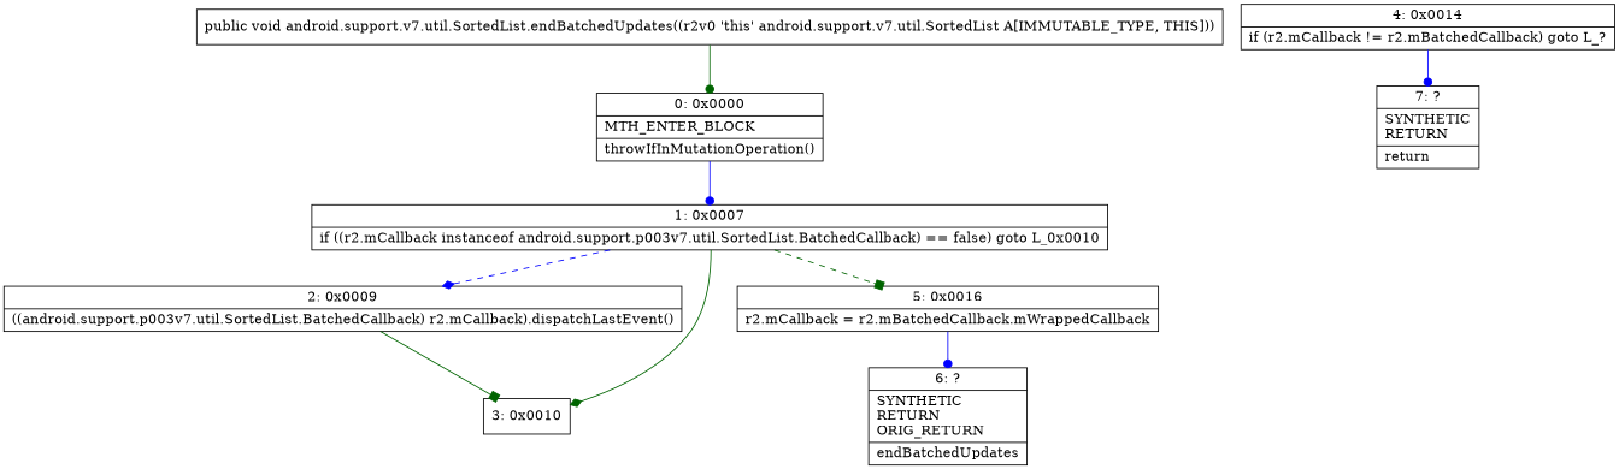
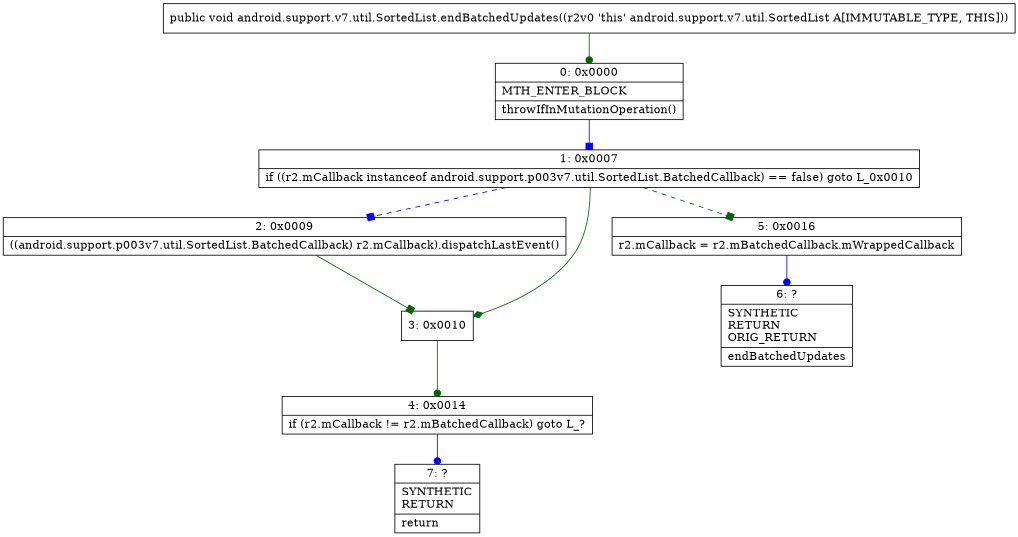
  digraph {
    fontname="DejaVu Serif"
    node [fontname="DejaVu Serif" shape=record]
    edge [arrowhead=dot color=darkgreen fontname="DejaVu Serif"]
    n1 [label="{0\:\ 0x0000|MTH_ENTER_BLOCK\l|throwIfInMutationOperation()\l}"]
    n2 [label="{1\:\ 0x0007|if ((r2.mCallback instanceof android.support.p003v7.util.SortedList.BatchedCallback) == false) goto L_0x0010\l}"]
    n3 [label="{2\:\ 0x0009|((android.support.p003v7.util.SortedList.BatchedCallback) r2.mCallback).dispatchLastEvent()\l}"]
    n4 [label="{3\:\ 0x0010}"]
    n5 [label="{5\:\ 0x0016|r2.mCallback = r2.mBatchedCallback.mWrappedCallback\l}"]
    n6 [label="{4\:\ 0x0014|if (r2.mCallback != r2.mBatchedCallback) goto L_?\l}"]
    n7 [label="{7\:\ ?|SYNTHETIC\lRETURN\l|return\l}"]
    n8 [label="{6\:\ ?|SYNTHETIC\lRETURN\lORIG_RETURN\l|endBatchedUpdates\l}"]
    n9 [label="{public void android.support.v7.util.SortedList.endBatchedUpdates((r2v0 'this' android.support.v7.util.SortedList A[IMMUTABLE_TYPE, THIS])) }"]
-   n1 -> n2 [color=blue]
-   n2 -> n3 [arrowhead=diamond color=blue style=dashed]
+   n1 -> n2 [arrowhead=box color=blue]
+   n2 -> n3 [arrowhead=box color=blue style=dashed]
    n2 -> n4 [arrowhead=diamond]
    n2 -> n5 [arrowhead=box style=dashed]
    n3 -> n4 [arrowhead=box]
+   n4 -> n6
    n5 -> n8 [color=blue]
    n6 -> n7 [color=blue]
    n9 -> n1
  }
